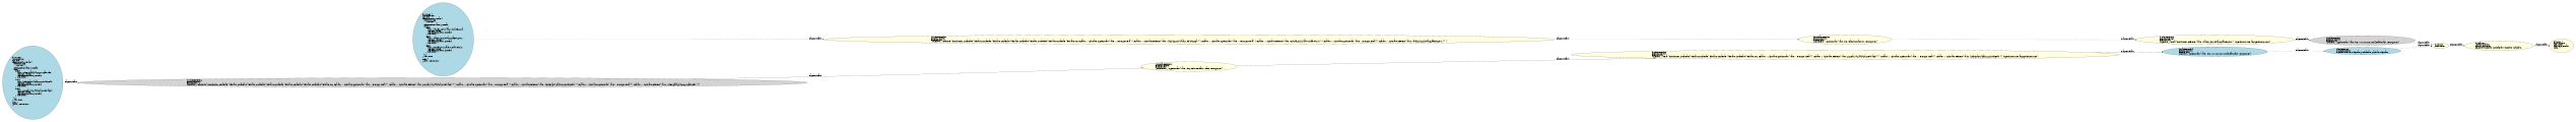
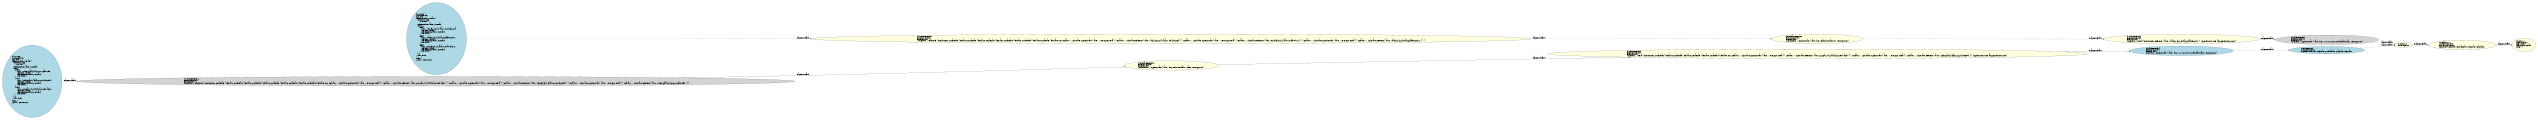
  digraph {
    rankdir=LR
    node [style=filled fillcolor=lightyellow]
    edge [style=solid arrowhead=normal]
    n1 [label="id:Source_0 \lSource Operator\ltype: File \lreference iterator: Iterator {\l    reference: Some(\l        \"$.persons[*]\",\l    ),\l    reference_formulation: JSONPath,\l    fields: [\l        Field {\l            alias: \"14d33453-2c2d-404a-a811-bcb48958c82a\",\l            reference: \"fname\",\l            reference_formulation: JSONPath,\l            inner_fields: [],\l        },\l        Field {\l            alias: \"1da4cb32-4523-4ed9-a233-fa95ebc82b72\",\l            reference: \"amount\",\l            reference_formulation: JSONPath,\l            inner_fields: [],\l        },\l        Field {\l            alias: \"20698dfd-8f1c-464a-ab10-b2bab1e98142\",\l            reference: \"lname\",\l            reference_formulation: JSONPath,\l            inner_fields: [],\l        },\l    ],\l    alias: None,\l} \lconfig: {\l  \"path\": \"persons.json\"\l}\l             " fillcolor=lightblue]
    n2 [label="id:Subject_Extend__1 \lExtension Operator\lExtended pairs: \l subject_attr -> BlankNode { inner_function: Concatenate { left_value: Concatenate { left_value: Concatenate { left_value: Concatenate { left_value: Concatenate { left_value: Concatenate { left_value: Nop, separator: \"\", right_value: TypedConstant { value: \"\", term_type: Literal } }, separator: \"\", right_value: Reference { value: \"14d33453-2c2d-404a-a811-bcb48958c82a\" } }, separator: \"\", right_value: TypedConstant { value: \"\", term_type: Literal } }, separator: \"\", right_value: Reference { value: \"20698dfd-8f1c-464a-ab10-b2bab1e98142\" } }, separator: \"\", right_value: TypedConstant { value: \"\", term_type: Literal } }, separator: \"\", right_value: Reference { value: \"1da4cb32-4523-4ed9-a233-fa95ebc82b72\" } } }"]
    n3 [label="id:Predicate_Extend__2 \lExtension Operator\lExtended pairs: \l predicate_attr -> TypedConstant { value: \"http://example.com/amount\", term_type: IRI }"]
    n4 [label="id:Object_Extend__3 \lExtension Operator\lExtended pairs: \l object_attr -> Literal { inner_function: Reference { value: \"1da4cb32-4523-4ed9-a233-fa95ebc82b72\" }, dtype_function: None, langtype_function: None }"]
    n5 [label="id:Graph_Extend__4 \lExtension Operator\lExtended pairs: \l graph_attr -> TypedConstant { value: \"http://www.w3.org/ns/r2rml#DefaultGraph\", term_type: IRI }" fillcolor=lightgrey]
-   n6 [label="id:Union_11 \lUnion Iterator\l"]
+   n6 [label="id:Union_11 \lUnion Operator\l"]
    n7 [label="id:Source_5 \lSource Operator\ltype: File \lreference iterator: Iterator {\l    reference: Some(\l        \"$.persons[*]\",\l    ),\l    reference_formulation: JSONPath,\l    fields: [\l        Field {\l            alias: \"124ece15-fa4f-4349-8c6c-0786a9e7cffe\",\l            reference: \"amount\",\l            reference_formulation: JSONPath,\l            inner_fields: [],\l        },\l        Field {\l            alias: \"46bcf03e-a309-48af-9222-08b2dd03ee9b\",\l            reference: \"lname\",\l            reference_formulation: JSONPath,\l            inner_fields: [],\l        },\l        Field {\l            alias: \"62228ca0-4196-499f-922a-220edd1a5cd4\",\l            reference: \"fname\",\l            reference_formulation: JSONPath,\l            inner_fields: [],\l        },\l    ],\l    alias: None,\l} \lconfig: {\l  \"path\": \"persons.json\"\l}\l             " fillcolor=lightblue]
    n8 [label="id:Subject_Extend__6 \lExtension Operator\lExtended pairs: \l subject_attr -> BlankNode { inner_function: Concatenate { left_value: Concatenate { left_value: Concatenate { left_value: Concatenate { left_value: Concatenate { left_value: Concatenate { left_value: Nop, separator: \"\", right_value: TypedConstant { value: \"\", term_type: Literal } }, separator: \"\", right_value: Reference { value: \"62228ca0-4196-499f-922a-220edd1a5cd4\" } }, separator: \"\", right_value: TypedConstant { value: \"\", term_type: Literal } }, separator: \"\", right_value: Reference { value: \"46bcf03e-a309-48af-9222-08b2dd03ee9b\" } }, separator: \"\", right_value: TypedConstant { value: \"\", term_type: Literal } }, separator: \"\", right_value: Reference { value: \"124ece15-fa4f-4349-8c6c-0786a9e7cffe\" } } }" fillcolor=lightgrey]
    n9 [label="id:Predicate_Extend__7 \lExtension Operator\lExtended pairs: \l predicate_attr -> TypedConstant { value: \"http://xmlns.com/foaf/0.1/name\", term_type: IRI }"]
    n10 [label="id:Object_Extend__8 \lExtension Operator\lExtended pairs: \l object_attr -> Literal { inner_function: Concatenate { left_value: Concatenate { left_value: Concatenate { left_value: Concatenate { left_value: Nop, separator: \"\", right_value: TypedConstant { value: \"\", term_type: Literal } }, separator: \"\", right_value: Reference { value: \"62228ca0-4196-499f-922a-220edd1a5cd4\" } }, separator: \"\", right_value: TypedConstant { value: \" \", term_type: Literal } }, separator: \"\", right_value: Reference { value: \"46bcf03e-a309-48af-9222-08b2dd03ee9b\" } }, dtype_function: None, langtype_function: None }"]
    n11 [label="id:Graph_Extend__9 \lExtension Operator\lExtended pairs: \l graph_attr -> TypedConstant { value: \"http://www.w3.org/ns/r2rml#DefaultGraph\", term_type: IRI }" fillcolor=lightblue]
    n12 [label="id:Projection__10 \lProjection Operator\lProjected attributes: subject_attr, predicate_attr, graph_attr, object_attr, " fillcolor=lightblue]
    n13 [label="id:Serialize_12 \lSerializer Operator\lFormat type: NQuads\lTemplate: ?subject_attr ?predicate_attr ?object_attr ?graph_attr ."]
    n14 [label="id:Sink_13 \lTarget Operator\ltype: StdOut \ldata format: NQuads \lconfig: {}\l             "]
    n1 -> n2 [label="Fragment:default" style=dashed]
    n2 -> n3 [label="Fragment:default" style=dashed arrowhead=vee]
    n3 -> n4 [label="Fragment:default" style=dashed arrowhead=box]
    n4 -> n5 [label="Fragment:default"]
    n5 -> n6 [label="Fragment:default" style=dashed]
    n6 -> n13 [label="Fragment:default"]
    n7 -> n8 [label="Fragment:default"]
    n8 -> n9 [label="Fragment:default" arrowhead=vee]
    n9 -> n10 [label="Fragment:default" arrowhead=box]
    n10 -> n11 [label="Fragment:default" arrowhead=box]
    n11 -> n12 [label="Fragment:default" style=dashed arrowhead=vee]
    n12 -> n6 [label="Fragment:default" style=dashed arrowhead=box]
    n13 -> n14 [label="Fragment:default" arrowhead=box]
  }
